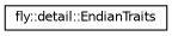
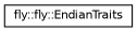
  digraph {
    rankdir=LR
-   n1 [color=black fillcolor=white fontname=Helvetica fontsize=10 height=0.2 label="fly::detail::EndianTraits" shape=record style=filled width=0.4]
+   n1 [color=black fillcolor=white fontname=Helvetica fontsize=10 height=0.2 label="fly::fly::EndianTraits" shape=record style=filled width=0.4]
  }
